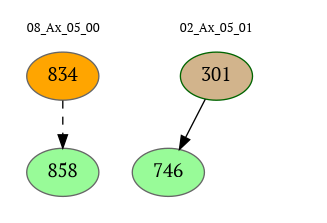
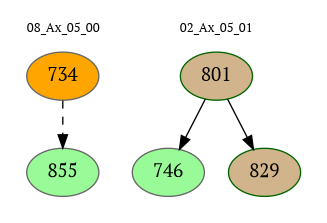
  digraph {
    fontname="PT Serif"
    node [color=gray40 fillcolor=palegreen fontname="PT Serif" style=filled]
    edge [color=black fontname="PT Serif" style=solid]
-   n1 [fillcolor=orange label=834]
-   n2 [label=858]
-   n3 [color=darkgreen fillcolor=tan label=301]
+   n1 [fillcolor=orange label=734]
+   n2 [label=855]
+   n3 [color=darkgreen fillcolor=tan label=801]
    n4 [label=746]
+   n5 [color=darkgreen fillcolor=tan label=829]
    subgraph cluster_1 {
      color=white
      fontsize=10
      label="08_Ax_05_00"
      n1
      n2
    }
    subgraph cluster_2 {
      color=white
      fontsize=10
      label="02_Ax_05_01"
      n3
      n4
+     n5
    }
    n1 -> n2 [style=dashed]
    n3 -> n4
+   n3 -> n5
  }
